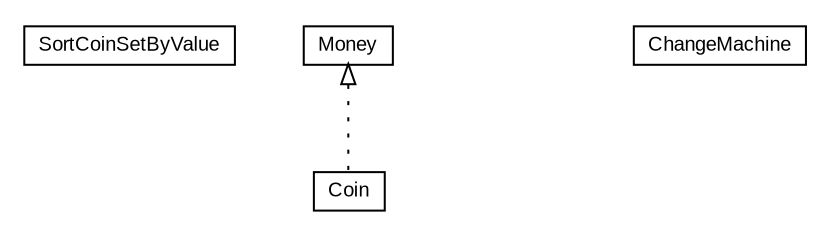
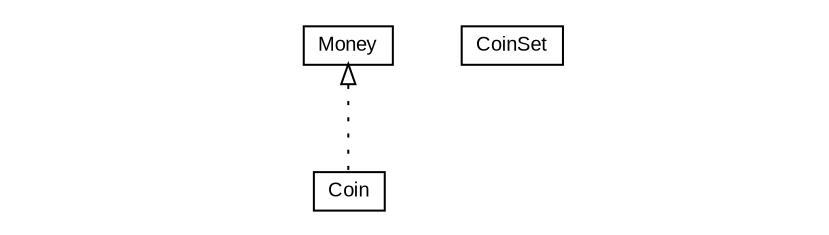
  digraph {
    nodesep=0.25
    ranksep=0.5
    node [fontcolor=black fontname=arial fontsize=10.0 shape=plaintext]
-   n1 [label=<<table title="java_oo.changemachine.SortCoinSetByValue" border="0" cellborder="1" cellspacing="0" cellpadding="2" port="p" href="./SortCoinSetByValue.html"> 		<tr><td><table border="0" cellspacing="0" cellpadding="1"> <tr><td align="center" balign="center"> SortCoinSetByValue </td></tr> 		</table></td></tr> 		</table>>]
    n2 [label=<<table title="java_oo.changemachine.Money" border="0" cellborder="1" cellspacing="0" cellpadding="2" port="p" href="./Money.html"> 		<tr><td><table border="0" cellspacing="0" cellpadding="1"> <tr><td align="center" balign="center"> Money </td></tr> 		</table></td></tr> 		</table>>]
    n3 [label=<<table title="java_oo.changemachine.Coin" border="0" cellborder="1" cellspacing="0" cellpadding="2" port="p" href="./Coin.html"> 		<tr><td><table border="0" cellspacing="0" cellpadding="1"> <tr><td align="center" balign="center"> Coin </td></tr> 		</table></td></tr> 		</table>>]
-   n5 [label=<<table title="java_oo.changemachine.ChangeMachine" border="0" cellborder="1" cellspacing="0" cellpadding="2" port="p" href="./ChangeMachine.html"> 		<tr><td><table border="0" cellspacing="0" cellpadding="1"> <tr><td align="center" balign="center"> ChangeMachine </td></tr> 		</table></td></tr> 		</table>>]
+   n4 [label=<<table title="java_oo.changemachine.CoinSet" border="0" cellborder="1" cellspacing="0" cellpadding="2" port="p" href="./CoinSet.html"> 		<tr><td><table border="0" cellspacing="0" cellpadding="1"> <tr><td align="center" balign="center"> CoinSet </td></tr> 		</table></td></tr> 		</table>>]
    n2 -> n3 [arrowtail=empty dir=back fontname=arial fontsize=10 headport=p labelfontname=arial labelfontsize=10 tailport=p style=dotted]
  }
